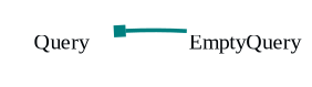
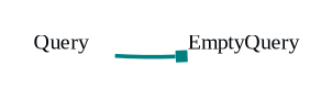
  digraph {
    rankdir=LR
    fontname="Liberation Serif"
    node [fontcolor="#010509FF" fontname="Liberation Serif" fontsize=11 margin=0.01 shape=none]
    n1 [label=Query color=darkgreen]
    n2 [label=EmptyQuery color=purple]
-   n2 -> n1 [arrowsize=0.5 color=teal style=bold arrowhead=box fontname="Liberation Serif"]
+   n1 -> n2 [arrowsize=0.5 color=teal style=bold arrowhead=box fontname="Liberation Serif"]
  }
